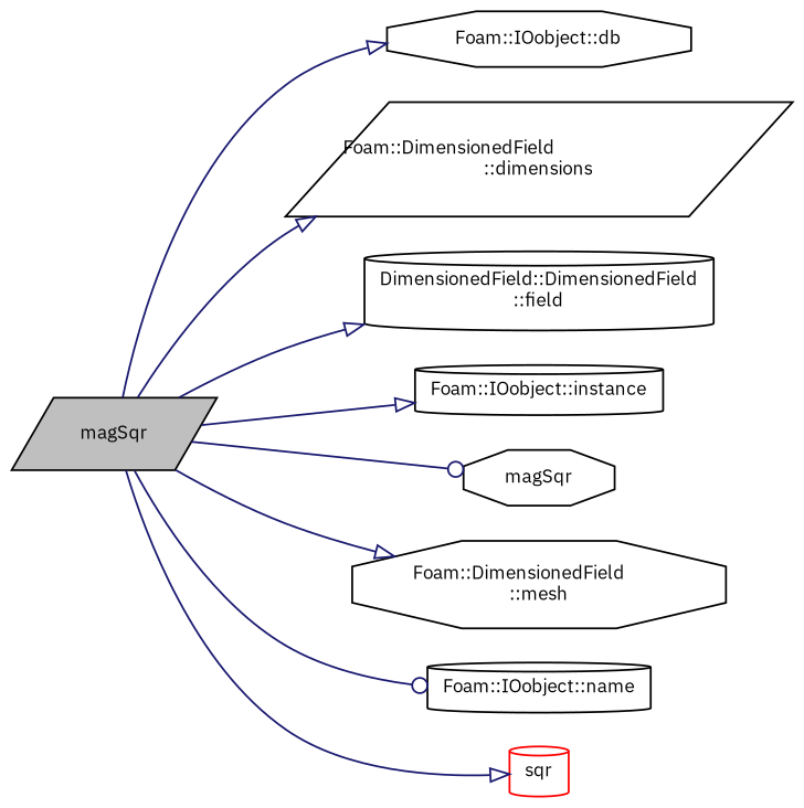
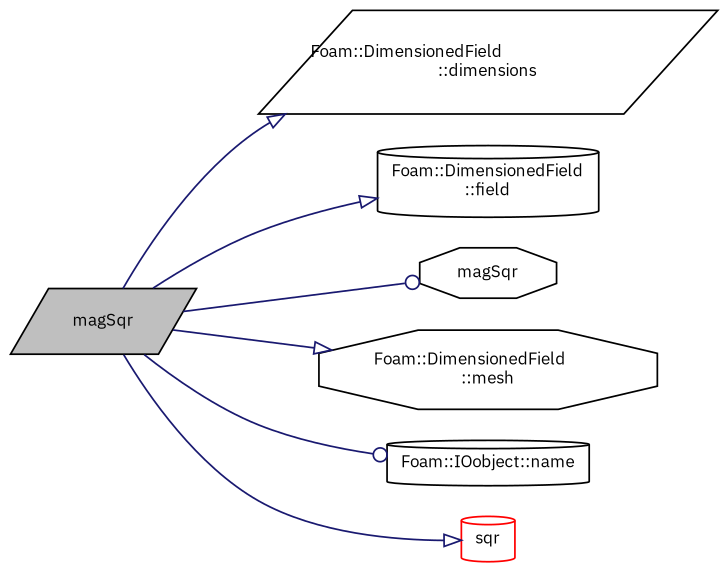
  digraph {
    fontname="IBM Plex Sans"
    rankdir=LR
    node [color=black fontname="IBM Plex Sans" fontsize=10 shape=cylinder]
    edge [arrowhead=onormal color=midnightblue fontname="IBM Plex Sans" fontsize=10 labelfontname=FreeSans labelfontsize=10 style=solid]
    n1 [fillcolor=grey75 fontcolor=black height=0.2 label=magSqr shape=parallelogram style=filled width=0.4]
-   n2 [height=0.2 label="Foam::IOobject::db" shape=octagon width=0.4]
    n3 [height=0.2 label="Foam::DimensionedField\l::dimensions" shape=parallelogram width=0.4]
-   n4 [height=0.2 label="DimensionedField::DimensionedField\l::field" width=0.4]
-   n5 [height=0.2 label="Foam::IOobject::instance" width=0.4]
+   n4 [height=0.2 label="Foam::DimensionedField\l::field" width=0.4]
    n6 [height=0.2 label=magSqr shape=octagon width=0.4]
    n7 [height=0.2 label="Foam::DimensionedField\l::mesh" shape=octagon width=0.4]
    n8 [height=0.2 label="Foam::IOobject::name" width=0.4]
    n9 [color=red height=0.2 label=sqr width=0.4]
-   n1 -> n2
    n1 -> n3
    n1 -> n4
-   n1 -> n5
    n1 -> n6 [arrowhead=odot]
    n1 -> n7
    n1 -> n8 [arrowhead=odot]
    n1 -> n9
  }
